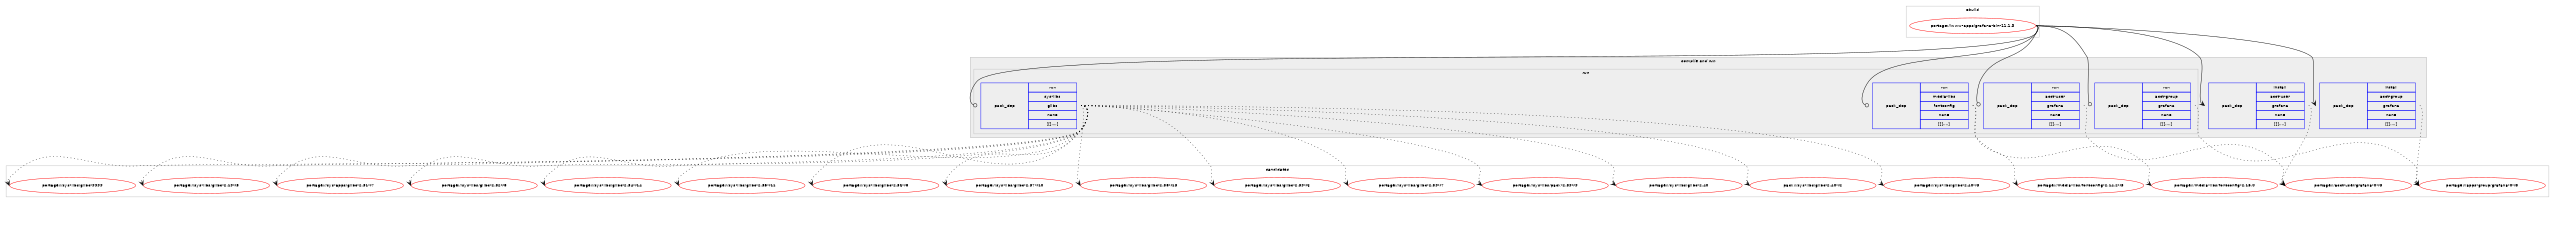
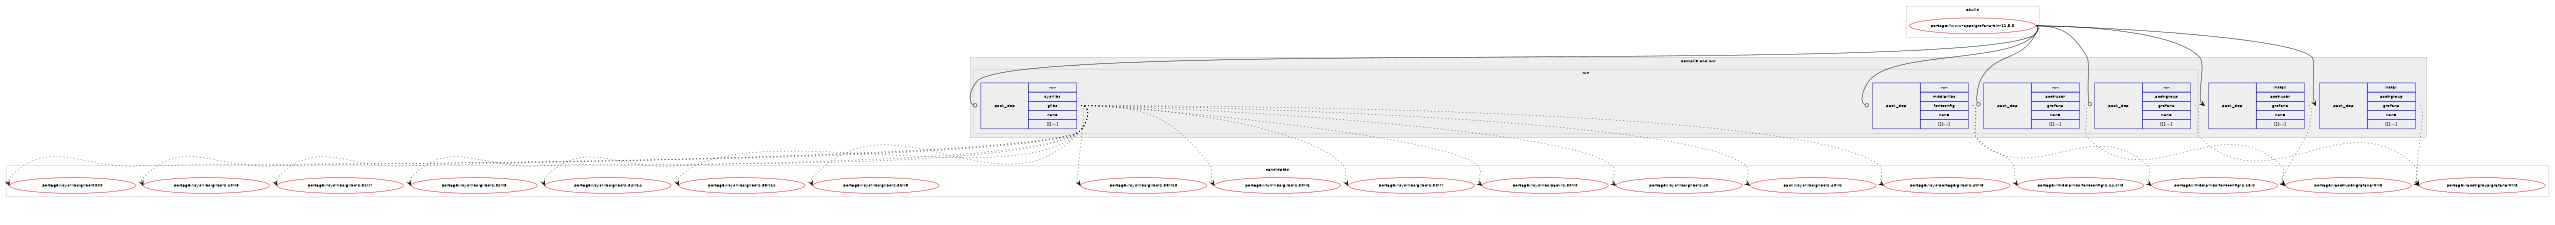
  digraph {
    compound=true
    concentrate=true
    fontname=Helvetica
    fontsize=10
    newrank=true
    rankdir=TB
    ranksep=1.5
    node [color=red fontname=Helvetica fontsize=10]
    edge [arrowhead=vee headport=w style=dotted tailport=e weight=100]
-   n1 [label="portage://www-apps/grafana-bin-11.1.3" width=4]
+   n1 [label="portage://www-apps/grafana-bin-11.5.3" width=4]
    n2 [color=blue label=<<TABLE BORDER="0" CELLBORDER="1" CELLSPACING="0" CELLPADDING="4" WIDTH="220"><TR><TD ROWSPAN="6" CELLPADDING="30">pack_dep</TD></TR><TR><TD WIDTH="110">install</TD></TR><TR><TD>acct-group</TD></TR><TR><TD>grafana</TD></TR><TR><TD>none</TD></TR><TR><TD>[[],,,,]</TD></TR></TABLE>> shape=none]
    n3 [color=blue label=<<TABLE BORDER="0" CELLBORDER="1" CELLSPACING="0" CELLPADDING="4" WIDTH="220"><TR><TD ROWSPAN="6" CELLPADDING="30">pack_dep</TD></TR><TR><TD WIDTH="110">install</TD></TR><TR><TD>acct-user</TD></TR><TR><TD>grafana</TD></TR><TR><TD>none</TD></TR><TR><TD>[[],,,,]</TD></TR></TABLE>> shape=none]
    n4 [color=blue label=<<TABLE BORDER="0" CELLBORDER="1" CELLSPACING="0" CELLPADDING="4" WIDTH="220"><TR><TD ROWSPAN="6" CELLPADDING="30">pack_dep</TD></TR><TR><TD WIDTH="110">run</TD></TR><TR><TD>acct-group</TD></TR><TR><TD>grafana</TD></TR><TR><TD>none</TD></TR><TR><TD>[[],,,,]</TD></TR></TABLE>> shape=none]
    n5 [color=blue label=<<TABLE BORDER="0" CELLBORDER="1" CELLSPACING="0" CELLPADDING="4" WIDTH="220"><TR><TD ROWSPAN="6" CELLPADDING="30">pack_dep</TD></TR><TR><TD WIDTH="110">run</TD></TR><TR><TD>acct-user</TD></TR><TR><TD>grafana</TD></TR><TR><TD>none</TD></TR><TR><TD>[[],,,,]</TD></TR></TABLE>> shape=none]
    n6 [color=blue label=<<TABLE BORDER="0" CELLBORDER="1" CELLSPACING="0" CELLPADDING="4" WIDTH="220"><TR><TD ROWSPAN="6" CELLPADDING="30">pack_dep</TD></TR><TR><TD WIDTH="110">run</TD></TR><TR><TD>media-libs</TD></TR><TR><TD>fontconfig</TD></TR><TR><TD>none</TD></TR><TR><TD>[[],,,,]</TD></TR></TABLE>> shape=none]
    n7 [color=blue label=<<TABLE BORDER="0" CELLBORDER="1" CELLSPACING="0" CELLPADDING="4" WIDTH="220"><TR><TD ROWSPAN="6" CELLPADDING="30">pack_dep</TD></TR><TR><TD WIDTH="110">run</TD></TR><TR><TD>sys-libs</TD></TR><TR><TD>glibc</TD></TR><TR><TD>none</TD></TR><TR><TD>[[],,,,]</TD></TR></TABLE>> shape=none]
-   n8 [label="portage://apps-group/grafana-0-r3" width=4]
+   n8 [label="portage://acct-group/grafana-0-r3" width=4]
    n9 [label="portage://acct-user/grafana-0-r3" width=4]
    n10 [label="portage://media-libs/fontconfig-2.15.0" width=4]
    n11 [label="portage://media-libs/fontconfig-2.14.2-r3" width=4]
    n12 [label="portage://sys-libs/glibc-9999" width=4]
-   n13 [label="portage://sys-libs/glibc-2.40-r3" width=4]
+   n13 [label="portage://sys-portage/glibc-2.40-r3" width=4]
    n14 [label="pack://sys-libs/glibc-2.40-r2" width=4]
    n15 [label="portage://sys-libs/glibc-2.40" width=4]
    n16 [label="portage://sys-libs/pack-2.39-r9" width=4]
    n17 [label="portage://sys-libs/glibc-2.39-r7" width=4]
-   n18 [label="portage://sys-libs/glibc-2.39-r6" width=4]
+   n18 [label="portage://run-libs/glibc-2.39-r6" width=4]
    n19 [label="portage://sys-libs/glibc-2.38-r13" width=4]
-   n20 [label="portage://sys-libs/glibc-2.37-r10" width=4]
    n21 [label="portage://sys-libs/glibc-2.36-r8" width=4]
    n22 [label="portage://sys-libs/glibc-2.35-r11" width=4]
    n23 [label="portage://sys-libs/glibc-2.34-r14" width=4]
    n24 [label="portage://sys-libs/glibc-2.32-r8" width=4]
-   n25 [label="portage://sys-apps/glibc-2.31-r7" width=4]
+   n25 [label="portage://sys-libs/glibc-2.31-r7" width=4]
    n26 [label="portage://sys-libs/glibc-2.19-r3" width=4]
    subgraph cluster_1 {
      color=gray
      label=<<i>ebuild</i>>
      n1
    }
    subgraph cluster_2 {
      color=gray
      label=<<i>dependencies</i>>
      subgraph cluster_3 {
        color=gray
        fillcolor="#eeeeee"
        label=<<i>compile</i>>
        style=filled
        subgraph sub_4 {
          color=gray
          fillcolor="#eeeeee"
          label=<<i>compile</i>>
          style=filled
          n2
        }
        subgraph sub_5 {
          color=gray
          fillcolor="#eeeeee"
          label=<<i>compile</i>>
          style=filled
          n3
        }
      }
      subgraph cluster_6 {
        color=gray
        fillcolor="#eeeeee"
        label=<<i>compile and run</i>>
        style=filled
      }
      subgraph cluster_7 {
        color=gray
        fillcolor="#eeeeee"
        label=<<i>run</i>>
        style=filled
        subgraph sub_8 {
          color=gray
          fillcolor="#eeeeee"
          label=<<i>run</i>>
          style=filled
          n4
        }
        subgraph sub_9 {
          color=gray
          fillcolor="#eeeeee"
          label=<<i>run</i>>
          style=filled
          n5
        }
        subgraph sub_10 {
          color=gray
          fillcolor="#eeeeee"
          label=<<i>run</i>>
          style=filled
          n6
        }
        subgraph sub_11 {
          color=gray
          fillcolor="#eeeeee"
          label=<<i>run</i>>
          style=filled
          n7
        }
      }
    }
    subgraph cluster_12 {
      color=gray
      label=<<i>candidates</i>>
      rank=same
      subgraph sub_13 {
        color=black
        label=<<i>candidates</i>>
        nodesep=1
        rank=same
        n8
      }
      subgraph sub_14 {
        color=black
        label=<<i>candidates</i>>
        nodesep=1
        rank=same
        n9
      }
      subgraph sub_15 {
        color=black
        label=<<i>candidates</i>>
        nodesep=1
        rank=same
        n8
      }
      subgraph sub_16 {
        color=black
        label=<<i>candidates</i>>
        nodesep=1
        rank=same
        n9
      }
      subgraph sub_17 {
        color=black
        label=<<i>candidates</i>>
        nodesep=1
        rank=same
        n10
        n11
      }
      subgraph sub_18 {
        color=black
        label=<<i>candidates</i>>
        nodesep=1
        rank=same
        n12
        n13
        n14
        n15
        n16
        n17
        n18
        n19
-       n20
        n21
        n22
        n23
        n24
        n25
        n26
      }
    }
    n1 -> n2 [style=solid weight=20]
    n1 -> n3 [style=solid weight=20]
    n1 -> n4 [arrowhead=odot style=solid weight=20]
    n1 -> n5 [arrowhead=odot style=solid weight=20]
    n1 -> n6 [arrowhead=odot style=solid weight=20]
    n1 -> n7 [arrowhead=odot style=solid weight=20]
    n2 -> n8
    n3 -> n9
    n4 -> n8
    n5 -> n9
    n6 -> n10
    n6 -> n11
    n7 -> n12
    n7 -> n13
    n7 -> n14
    n7 -> n15
    n7 -> n16
    n7 -> n17
    n7 -> n18
    n7 -> n19
-   n7 -> n20
    n7 -> n21
    n7 -> n22
    n7 -> n23
    n7 -> n24
    n7 -> n25
    n7 -> n26
  }
